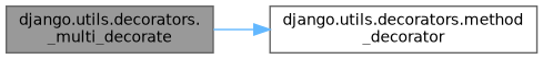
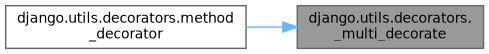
  digraph {
    rankdir=RL
    node [fontname=Helvetica fontsize=10 shape=box style=filled]
    n1 [color=gray40 fillcolor=grey60 fontcolor=black height=0.2 label="django.utils.decorators.\l_multi_decorate" width=0.4]
    n2 [color=grey40 fillcolor=white height=0.2 label="django.utils.decorators.method\l_decorator" width=0.4]
-   n2 -> n1 [color=steelblue1 dir=back fontname=Helvetica fontsize=10 labelfontname=Helvetica labelfontsize=10 style=solid]
+   n1 -> n2 [color=steelblue1 dir=back fontname=Helvetica fontsize=10 labelfontname=Helvetica labelfontsize=10 style=solid]
  }
